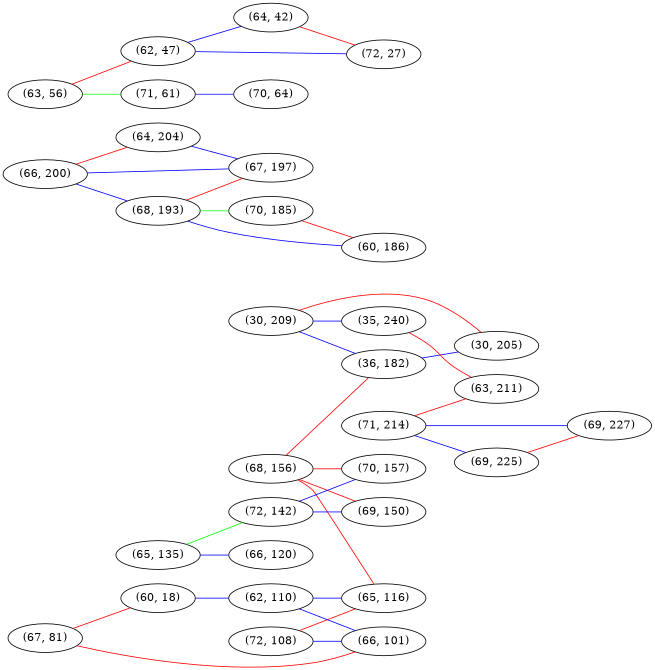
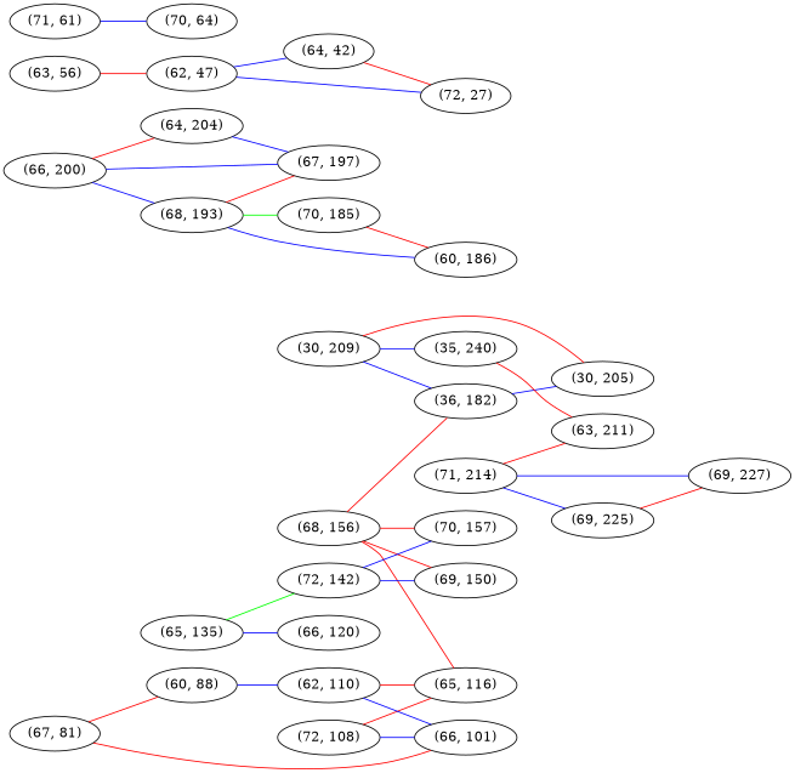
  graph {
    rankdir=LR
    edge [color=blue weight=3]
    "(68, 156)"
    "(36, 182)"
    "(70, 157)"
    "(69, 150)"
    "(65, 116)"
    "(30, 205)"
    "(72, 108)"
    "(66, 101)"
    "(66, 200)"
    "(68, 193)"
    "(64, 204)"
    "(67, 197)"
    "(70, 185)"
    "(60, 186)"
    "(63, 56)"
    "(62, 47)"
    "(71, 61)"
    "(64, 42)"
    "(72, 27)"
    "(70, 64)"
    "(67, 81)"
-   "(60, 88)" [label="(60, 18)"]
+   "(60, 88)"
    "(62, 110)"
    "(30, 209)"
    "(35, 240)"
    "(63, 211)"
    "(65, 135)"
    "(66, 120)"
    "(72, 142)"
    "(71, 214)"
    "(69, 225)"
    "(69, 227)"
    "(68, 156)" -- "(36, 182)" [color=red weight=1]
    "(68, 156)" -- "(70, 157)" [color=red weight=1]
    "(68, 156)" -- "(69, 150)" [color=red weight=1]
    "(68, 156)" -- "(65, 116)" [color=red weight=1]
    "(36, 182)" -- "(30, 205)"
    "(72, 108)" -- "(65, 116)" [color=red weight=1]
    "(72, 108)" -- "(66, 101)"
    "(66, 200)" -- "(68, 193)"
    "(66, 200)" -- "(64, 204)" [color=red weight=1]
    "(66, 200)" -- "(67, 197)"
    "(68, 193)" -- "(67, 197)" [color=red weight=1]
    "(68, 193)" -- "(70, 185)" [color=green]
    "(68, 193)" -- "(60, 186)"
    "(64, 204)" -- "(67, 197)"
    "(70, 185)" -- "(60, 186)" [color=red weight=1]
    "(63, 56)" -- "(62, 47)" [color=red weight=1]
-   "(63, 56)" -- "(71, 61)" [color=green weight=2]
    "(62, 47)" -- "(64, 42)"
    "(62, 47)" -- "(72, 27)"
    "(71, 61)" -- "(70, 64)"
    "(64, 42)" -- "(72, 27)" [color=red weight=1]
    "(67, 81)" -- "(66, 101)" [color=red weight=1]
    "(67, 81)" -- "(60, 88)" [color=red weight=1]
    "(60, 88)" -- "(62, 110)"
-   "(62, 110)" -- "(65, 116)" [weight=1]
+   "(62, 110)" -- "(65, 116)" [color=red weight=1]
    "(62, 110)" -- "(66, 101)"
    "(30, 209)" -- "(36, 182)"
    "(30, 209)" -- "(30, 205)" [color=red weight=1]
    "(30, 209)" -- "(35, 240)"
    "(35, 240)" -- "(63, 211)" [color=red weight=1]
    "(65, 135)" -- "(66, 120)"
    "(65, 135)" -- "(72, 142)" [color=green weight=2]
    "(72, 142)" -- "(70, 157)"
    "(72, 142)" -- "(69, 150)"
    "(71, 214)" -- "(63, 211)" [color=red weight=1]
    "(71, 214)" -- "(69, 225)"
    "(71, 214)" -- "(69, 227)"
    "(69, 225)" -- "(69, 227)" [color=red weight=1]
  }
